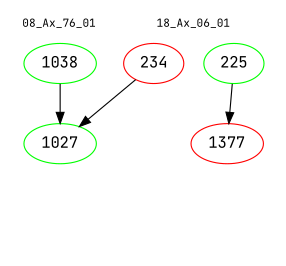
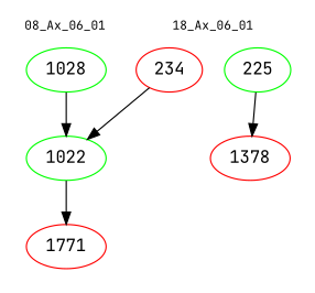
  digraph {
    fontname="JetBrains Mono"
    node [color=green fontname="JetBrains Mono"]
    edge [color=black fontname="JetBrains Mono"]
-   n1 [label=1038]
-   n2 [label=1027]
+   n1 [label=1028]
+   n2 [label=1022]
+   n3 [color=red label=1771]
    n4 [color=red label=234]
    n5 [label=225]
-   n6 [color=red label=1377]
+   n6 [color=red label=1378]
    subgraph cluster_1 {
      color=white
      fontsize=10
-     label="08_Ax_76_01"
+     label="08_Ax_06_01"
      n1
      n2
+     n3
    }
    subgraph cluster_2 {
      color=white
      fontsize=10
      label="18_Ax_06_01"
      n4
      n5
      n6
    }
    n1 -> n2
+   n2 -> n3
    n4 -> n2
    n5 -> n6
  }
